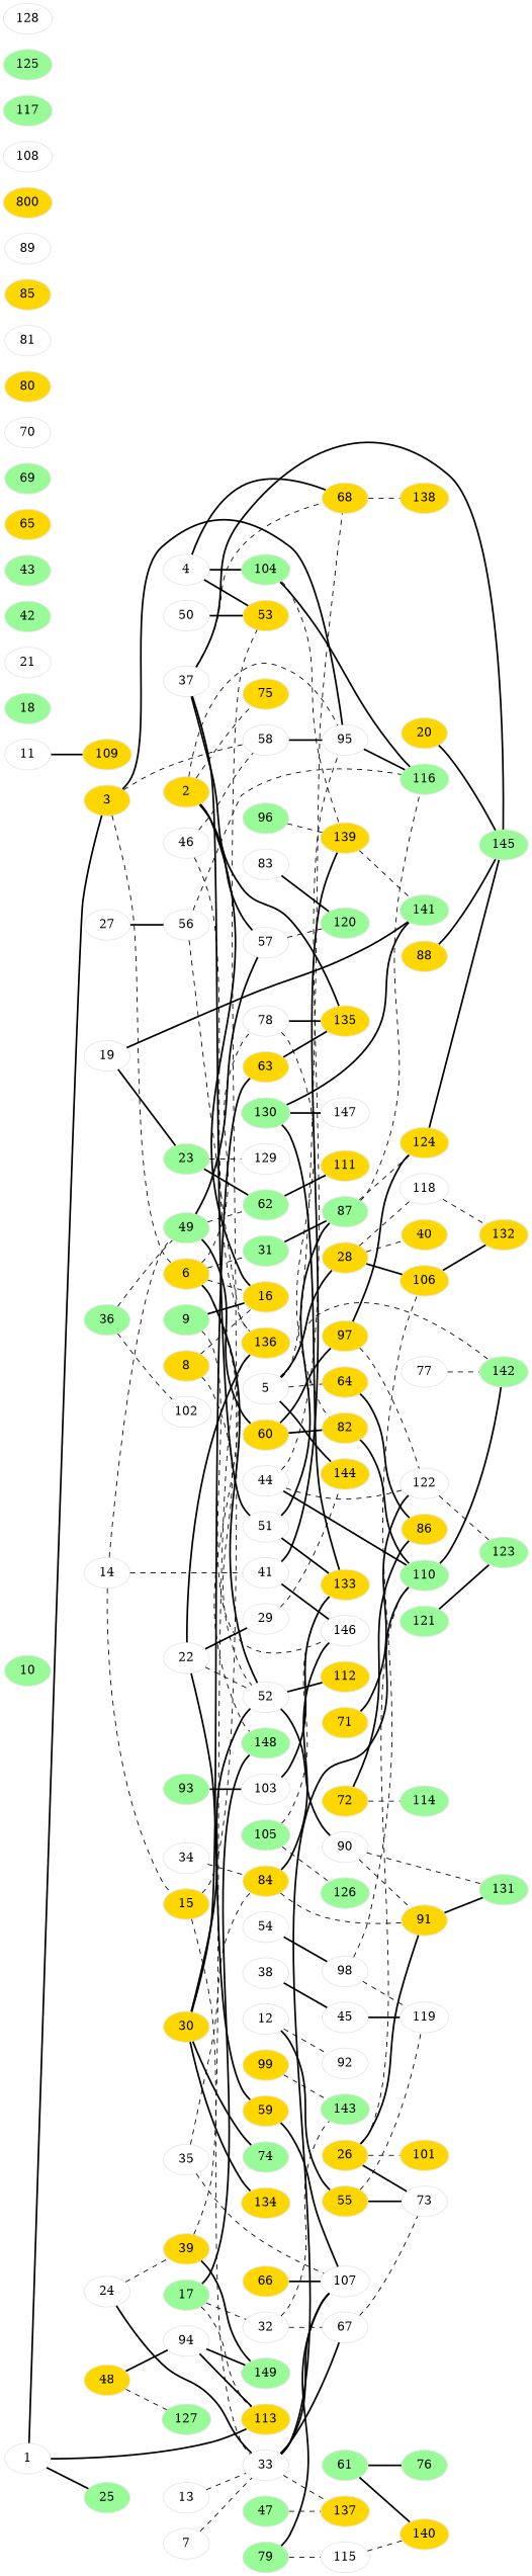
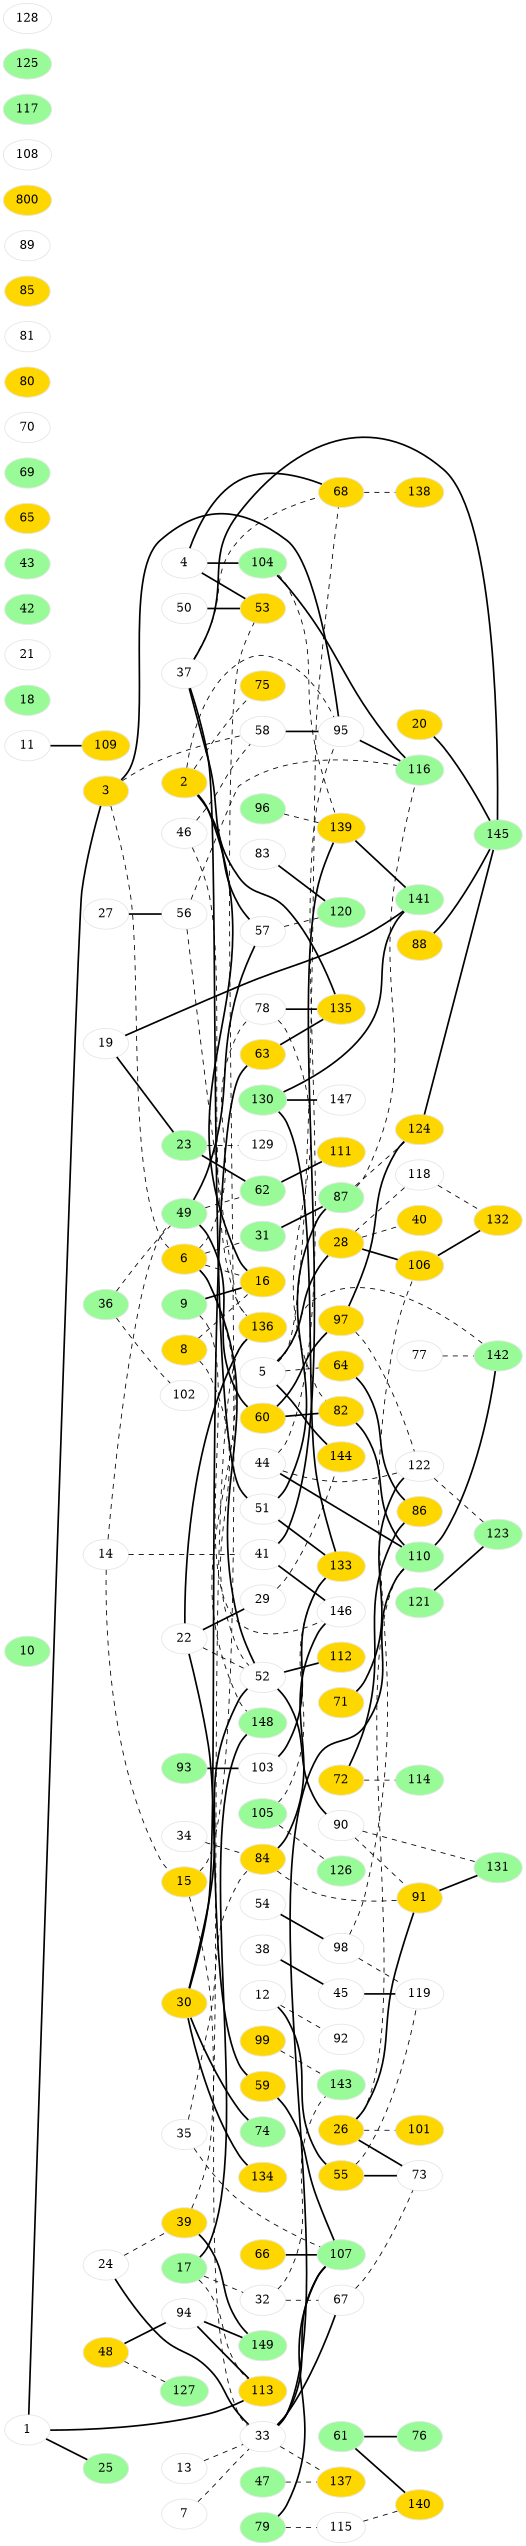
  graph {
    rankdir=LR
    node [color=gray90 fillcolor=white style=filled]
    edge [style=bold]
    3 [fillcolor=gold]
    1
    25 [fillcolor=palegreen]
    113 [fillcolor=gold]
    95
    6 [fillcolor=gold]
    58
    2 [fillcolor=gold]
    16 [fillcolor=gold]
    57
    75 [fillcolor=gold]
    120 [fillcolor=palegreen]
    116 [fillcolor=palegreen]
    31 [fillcolor=palegreen]
    52
    78
    148 [fillcolor=palegreen]
    53 [fillcolor=gold]
    4
    68 [fillcolor=gold]
    104 [fillcolor=palegreen]
    138 [fillcolor=gold]
    139 [fillcolor=gold]
    5
    28 [fillcolor=gold]
    64 [fillcolor=gold]
    142 [fillcolor=palegreen]
    144 [fillcolor=gold]
    40 [fillcolor=gold]
    106 [fillcolor=gold]
    118
    86 [fillcolor=gold]
    87 [fillcolor=palegreen]
    90
    112 [fillcolor=gold]
    135 [fillcolor=gold]
    82 [fillcolor=gold]
    7
    33
    110 [fillcolor=palegreen]
    67
-   107
+   107 [fillcolor=palegreen]
    137 [fillcolor=gold]
    8 [fillcolor=gold]
    9 [fillcolor=palegreen]
    146
    10 [fillcolor=palegreen]
    109 [fillcolor=gold]
    11
    55 [fillcolor=gold]
    12
    92
    73
    119
    13
    15 [fillcolor=gold]
    14
    41
    49 [fillcolor=palegreen]
    62 [fillcolor=palegreen]
    60 [fillcolor=gold]
    17 [fillcolor=palegreen]
    32
    143 [fillcolor=palegreen]
    18 [fillcolor=palegreen]
    23 [fillcolor=palegreen]
    19
    141 [fillcolor=palegreen]
    129
    20 [fillcolor=gold]
    145 [fillcolor=palegreen]
    21
    22
    29
    59 [fillcolor=gold]
    136 [fillcolor=gold]
    111 [fillcolor=gold]
    24
    39 [fillcolor=gold]
    149 [fillcolor=palegreen]
    26 [fillcolor=gold]
    91 [fillcolor=gold]
    101 [fillcolor=gold]
    131 [fillcolor=palegreen]
    27
    56
    132 [fillcolor=gold]
    30 [fillcolor=gold]
    63 [fillcolor=gold]
    74 [fillcolor=palegreen]
    134 [fillcolor=gold]
    124 [fillcolor=gold]
    84 [fillcolor=gold]
    34
    35
    36 [fillcolor=palegreen]
    102
    37
    51
    133 [fillcolor=gold]
    38
    45
    42 [fillcolor=palegreen]
    43 [fillcolor=palegreen]
    44
    122
    123 [fillcolor=palegreen]
    46
    47 [fillcolor=palegreen]
    48 [fillcolor=gold]
    94
    127 [fillcolor=palegreen]
    97 [fillcolor=gold]
    50
    54
    98
    61 [fillcolor=palegreen]
    76 [fillcolor=palegreen]
    140 [fillcolor=gold]
    65 [fillcolor=gold]
    66 [fillcolor=gold]
    69 [fillcolor=palegreen]
    70
    71 [fillcolor=gold]
    72 [fillcolor=gold]
    114 [fillcolor=palegreen]
    77
    79 [fillcolor=palegreen]
    115
    80 [fillcolor=gold]
    81
    83
    85 [fillcolor=gold]
    88 [fillcolor=gold]
    89
    93 [fillcolor=palegreen]
    103
    96 [fillcolor=palegreen]
    99 [fillcolor=gold]
    n140 [fillcolor=gold label=800]
    105 [fillcolor=palegreen]
    126 [fillcolor=palegreen]
    108
    117 [fillcolor=palegreen]
    121 [fillcolor=palegreen]
    125 [fillcolor=palegreen]
    128
    130 [fillcolor=palegreen]
    147
    3 -- 95
    3 -- 6 [style=dashed]
    3 -- 58 [style=dashed]
    1 -- 3
    1 -- 25
    1 -- 113
    95 -- 116
    6 -- 16 [style=dashed]
    6 -- 31 [style=dashed]
    6 -- 52
    6 -- 78 [style=dashed]
    6 -- 148 [style=dashed]
    58 -- 95
    2 -- 95 [style=dashed]
    2 -- 16
    2 -- 57
    2 -- 75 [style=dashed]
    57 -- 120 [style=dashed]
    31 -- 87
    52 -- 90
    52 -- 112
    78 -- 135
    78 -- 82 [style=dashed]
    4 -- 53
    4 -- 68
    4 -- 104
    68 -- 138 [style=dashed]
    104 -- 116
    104 -- 139 [style=dashed]
-   139 -- 141 [style=dashed]
+   139 -- 141
    5 -- 68 [style=dashed]
    5 -- 28
    5 -- 64 [style=dashed]
    5 -- 142 [style=dashed]
    5 -- 144
    28 -- 40 [style=dashed]
    28 -- 106
    28 -- 118 [style=dashed]
    64 -- 86
    106 -- 132
    118 -- 132 [style=dashed]
    87 -- 116 [style=dashed]
    87 -- 124 [style=dashed]
    90 -- 91 [style=dashed]
    90 -- 131 [style=dashed]
    82 -- 110
    7 -- 33 [style=dashed]
    33 -- 110
    33 -- 67
    33 -- 107
    33 -- 137 [style=dashed]
    110 -- 142
    67 -- 73 [style=dashed]
    8 -- 16 [style=dashed]
    8 -- 52 [style=dashed]
    9 -- 16
    9 -- 146 [style=dashed]
    11 -- 109
    55 -- 73
    55 -- 119 [style=dashed]
    12 -- 55
    12 -- 92 [style=dashed]
    13 -- 33 [style=dashed]
    15 -- 53 [style=dashed]
    15 -- 33 [style=dashed]
    14 -- 15 [style=dashed]
    14 -- 41 [style=dashed]
    14 -- 49 [style=dashed]
    41 -- 139
    41 -- 146
    49 -- 57
    49 -- 62 [style=dashed]
    49 -- 60
    62 -- 111
    60 -- 82
    60 -- 97
    17 -- 113 [style=dashed]
    17 -- 148
    17 -- 32 [style=dashed]
    32 -- 67 [style=dashed]
    32 -- 143 [style=dashed]
    23 -- 62
    23 -- 129 [style=dashed]
    19 -- 23
    19 -- 141
    20 -- 145
    22 -- 52 [style=dashed]
    22 -- 29
    22 -- 59
    22 -- 136
    29 -- 144 [style=dashed]
    59 -- 107
    24 -- 33
    24 -- 39 [style=dashed]
    39 -- 136 [style=dashed]
    39 -- 149
    26 -- 110 [style=dashed]
    26 -- 73
    26 -- 91
    26 -- 101 [style=dashed]
    91 -- 131
    27 -- 56
    56 -- 116 [style=dashed]
    56 -- 136 [style=dashed]
    30 -- 52
    30 -- 63
    30 -- 74
    30 -- 134
    63 -- 135
    124 -- 145
    84 -- 146
    84 -- 91 [style=dashed]
    34 -- 84 [style=dashed]
    35 -- 107 [style=dashed]
    35 -- 84 [style=dashed]
    36 -- 49 [style=dashed]
    36 -- 102 [style=dashed]
    37 -- 68 [style=dashed]
    37 -- 135
    37 -- 145
    37 -- 51
    51 -- 87
    51 -- 133
    38 -- 45
    45 -- 119
    44 -- 95 [style=dashed]
    44 -- 110
    44 -- 122 [style=dashed]
    122 -- 123 [style=dashed]
    46 -- 58 [style=dashed]
    46 -- 136 [style=dashed]
    47 -- 137 [style=dashed]
    48 -- 94
    48 -- 127 [style=dashed]
    94 -- 113
    94 -- 149
    97 -- 124
    97 -- 122 [style=dashed]
    50 -- 53
    54 -- 98
    98 -- 106 [style=dashed]
    98 -- 119 [style=dashed]
    61 -- 76
    61 -- 140
    66 -- 107
    71 -- 122
    72 -- 86
    72 -- 114 [style=dashed]
    77 -- 142 [style=dashed]
    79 -- 107
    79 -- 115 [style=dashed]
    115 -- 140 [style=dashed]
    83 -- 120
    88 -- 145
    93 -- 103
    103 -- 133
    96 -- 139 [style=dashed]
    99 -- 143 [style=dashed]
    105 -- 133 [style=dashed]
    105 -- 126 [style=dashed]
    121 -- 123
    130 -- 141
    130 -- 133
    130 -- 147
  }
